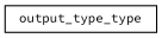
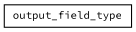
  digraph {
    rankdir=LR
    fontname="Source Code Pro"
-   n1 [color=black fillcolor=white fontname="Source Code Pro" fontsize=10 height=0.2 label=output_type_type shape=record style=filled width=0.4]
+   n1 [color=black fillcolor=white fontname="Source Code Pro" fontsize=10 height=0.2 label=output_field_type shape=record style=filled width=0.4]
  }
